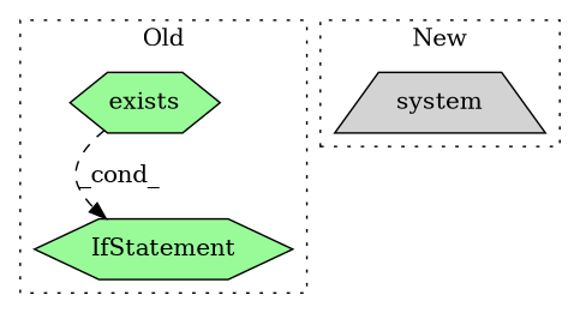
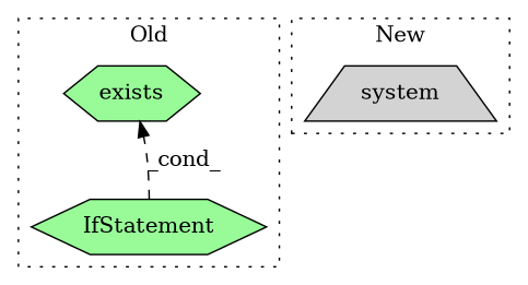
  digraph {
    fontname="DejaVu Serif"
    node [a=32 shape=hexagon style=filled fillcolor=palegreen fontname="DejaVu Serif"]
    n1 [l=8 label=exists s=1201]
    n2 [a=25 l="4,2" label=IfStatement s="1186,1209"]
    n3 [l="7,1" label=system s="1271,1323" shape=trapezium fillcolor=lightgrey]
    subgraph cluster_1 {
      label=Old
      style=dotted
      n1
      n2
    }
    subgraph cluster_2 {
      label=New
      style=dotted
      n3
    }
-   n1 -> n2 [label=_cond_ color=black style=dashed fontname="DejaVu Serif"]
+   n2 -> n1 [label=_cond_ color=black style=dashed fontname="DejaVu Serif"]
  }
